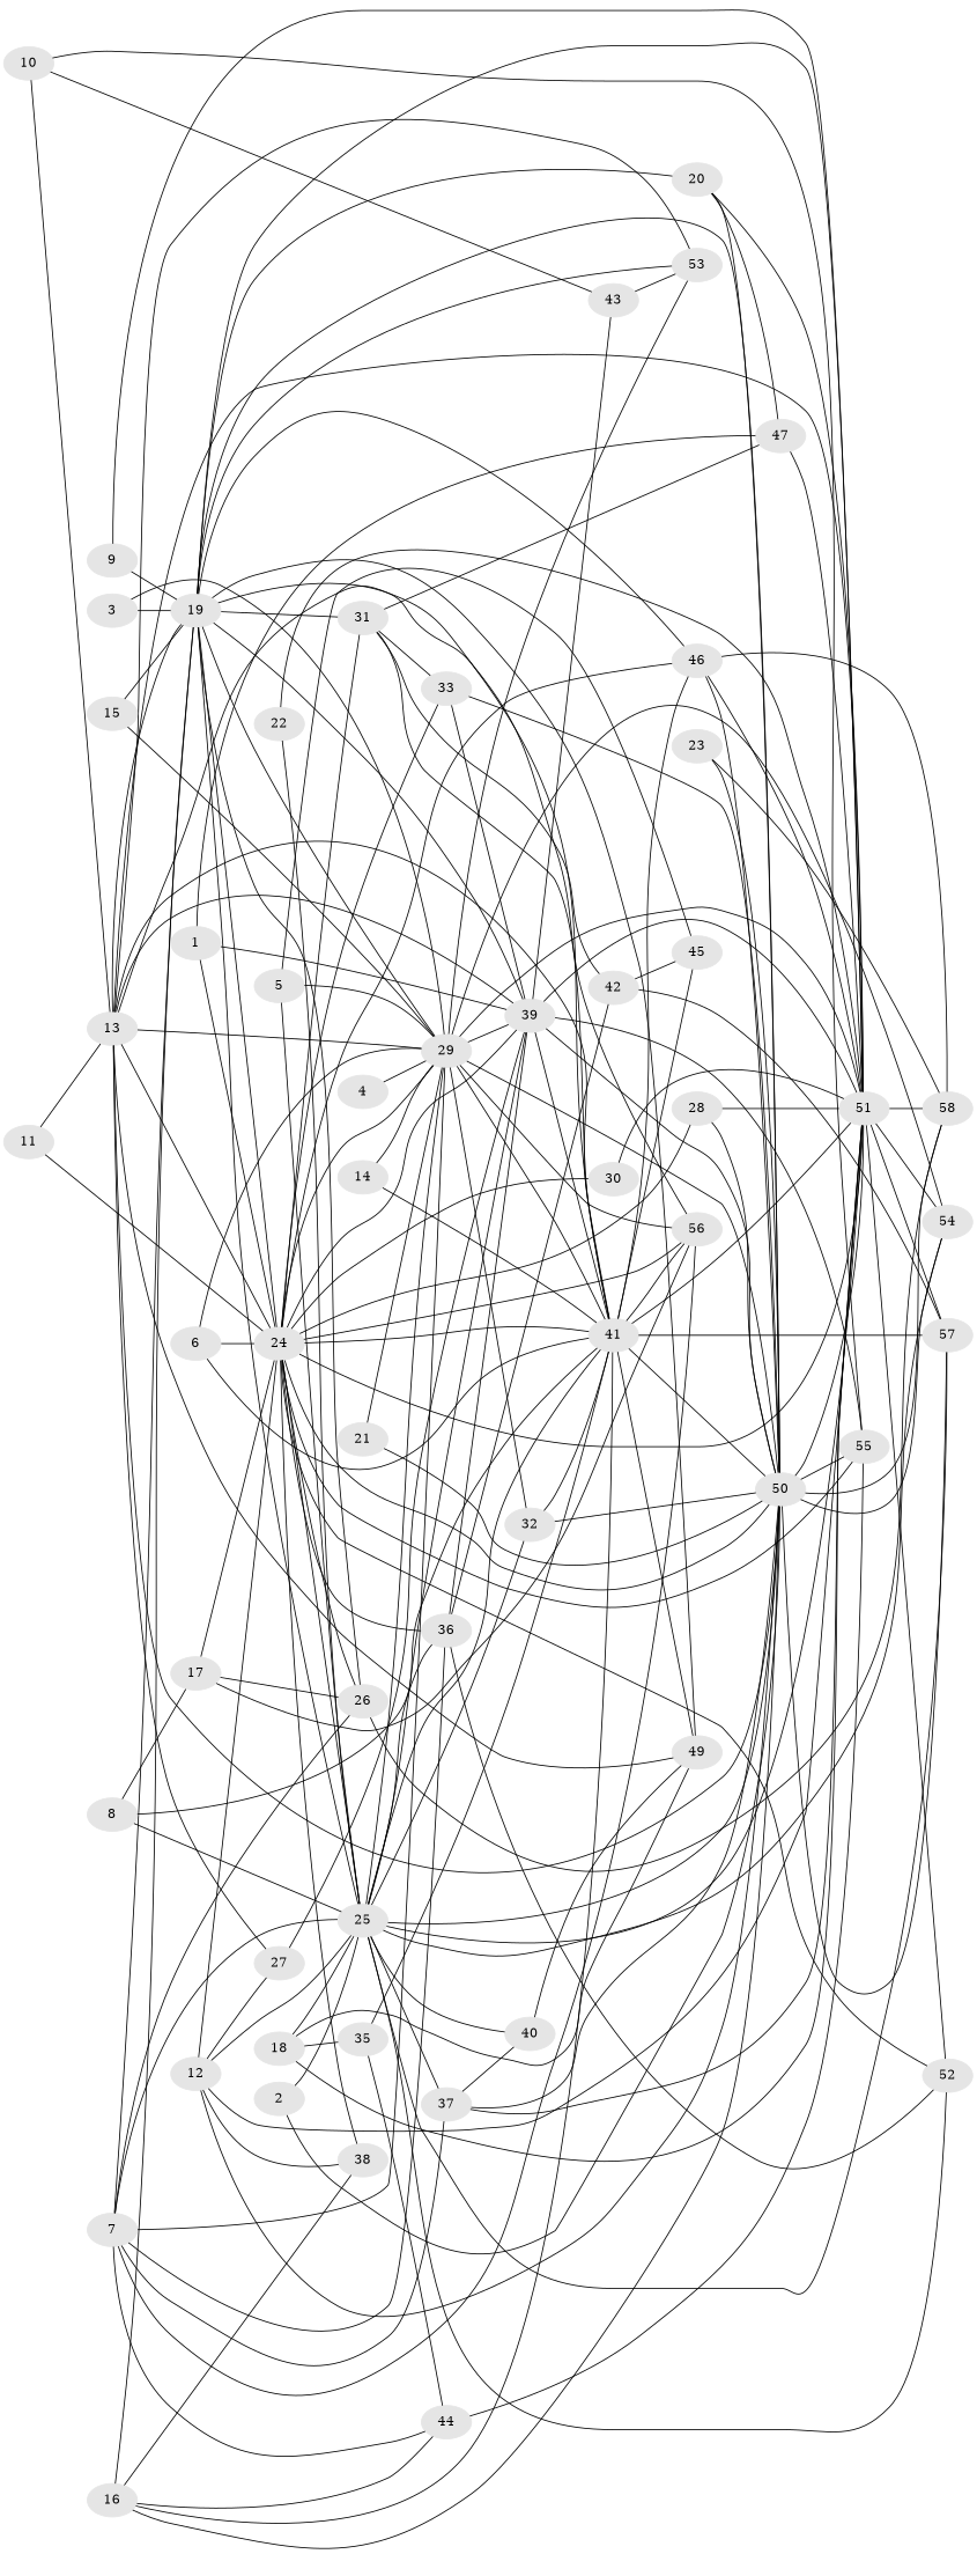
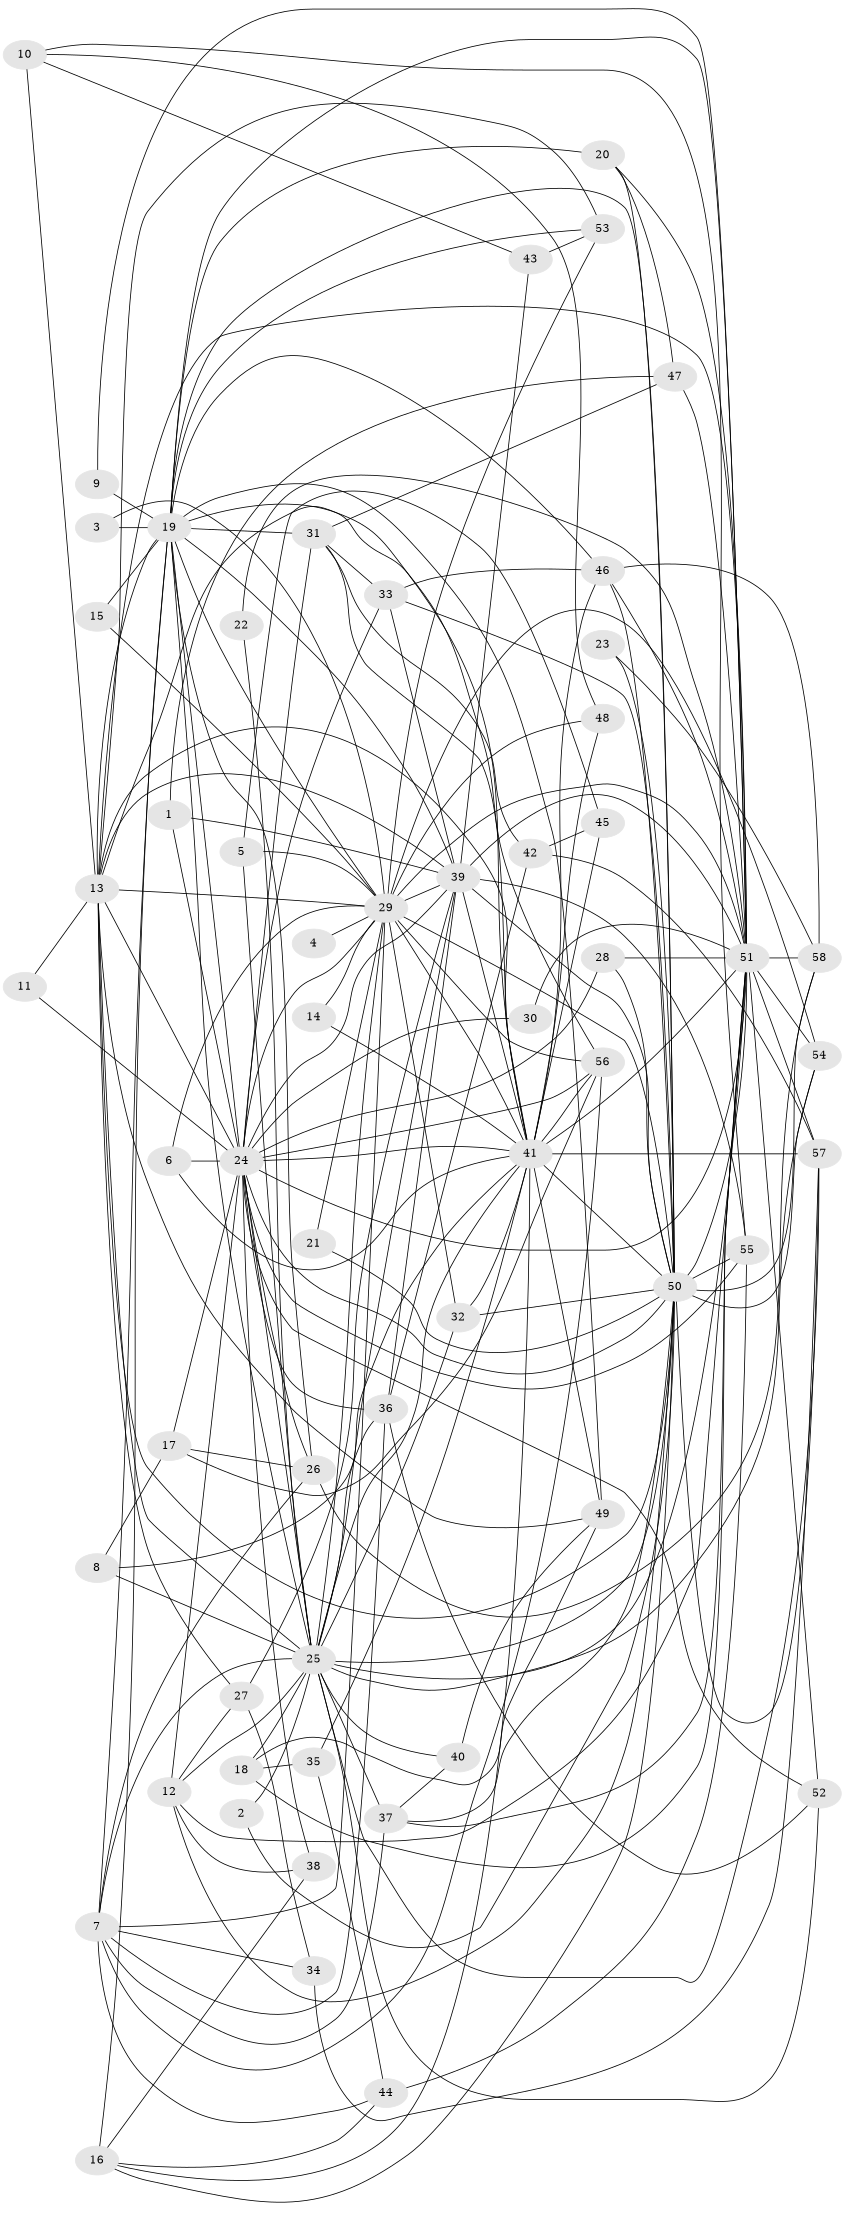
  graph {
    rankdir=LR
    node [color=gray90 style=filled]
    edge [weight=1.0]
    1
    24
    39
    47
    25
    50
    29
    41
    26
    36
    56
    51
    55
    38
    31
    46
    28
    30
    33
    52
    43
    2
    37
    32
    40
    54
    57
    58
    3
    19
    49
    53
    20
+   48
    4
    5
    45
    6
    7
+   34
    44
    42
    8
    17
    9
    10
    13
    11
    27
    12
    14
    15
    16
    18
    35
    21
    22
    23
    1 -- 24
    1 -- 39
    1 -- 47
    24 -- 39 [weight=2.0]
    24 -- 25
    24 -- 50 [weight=2.0]
    24 -- 29
    24 -- 41 [weight=3.0]
    24 -- 26 [weight=2.0]
    24 -- 36
    24 -- 56
    24 -- 51 [weight=2.0]
    24 -- 55 [weight=2.0]
    24 -- 38
    24 -- 31
-   24 -- 46
+   33 -- 46
    24 -- 28
    24 -- 30
    24 -- 33 [weight=2.0]
    24 -- 52
    39 -- 50 [weight=4.0]
    39 -- 41 [weight=2.0]
    39 -- 51 [weight=3.0]
    39 -- 55
    39 -- 43
    47 -- 51
    25 -- 39
    25 -- 50
    25 -- 29
    25 -- 41 [weight=3.0]
    25 -- 36
    25 -- 51 [weight=3.0]
    25 -- 52
    25 -- 37
    25 -- 32
    25 -- 40
    25 -- 54
    25 -- 57
    50 -- 51 [weight=2.0]
    50 -- 55
    50 -- 54
    50 -- 57
    50 -- 58
    29 -- 39
    29 -- 50
    29 -- 41 [weight=3.0]
    29 -- 56
    29 -- 51 [weight=2.0]
    29 -- 32
    29 -- 54
    29 -- 53
+   29 -- 48
    41 -- 50 [weight=2.0]
    41 -- 56
    41 -- 51 [weight=2.0]
    41 -- 46
    41 -- 57
    41 -- 49
+   41 -- 48
    41 -- 45
    26 -- 58
    36 -- 39
    36 -- 52
    36 -- 42
    51 -- 52 [weight=2.0]
    51 -- 54
    51 -- 57 [weight=2.0]
    51 -- 58
    31 -- 47
    31 -- 41
    31 -- 33
    31 -- 42
    46 -- 50
    46 -- 51
    46 -- 58
    28 -- 50
    28 -- 51
    30 -- 51
    33 -- 39
    33 -- 50
    43 -- 53
    2 -- 25
    2 -- 50
    37 -- 50
    37 -- 51
    37 -- 40
    32 -- 50
    32 -- 41
    40 -- 49
    3 -- 29
    3 -- 19
    19 -- 24
    19 -- 39
    19 -- 25
    19 -- 50 [weight=2.0]
    19 -- 29 [weight=2.0]
    19 -- 41
    19 -- 26
    19 -- 51 [weight=3.0]
    19 -- 31
    19 -- 46
    19 -- 49
    19 -- 53
    19 -- 20
    20 -- 47
    20 -- 50
    20 -- 51 [weight=2.0]
    4 -- 29
    5 -- 25
    5 -- 29
    5 -- 45
    6 -- 24
    6 -- 29
    6 -- 41
    7 -- 25 [weight=2.0]
    7 -- 29
    7 -- 26
    7 -- 36
    7 -- 56
    7 -- 37
    7 -- 19
+   7 -- 34
    7 -- 44
+   34 -- 57
    44 -- 55
    42 -- 57
    42 -- 45
    8 -- 25
    8 -- 41
    8 -- 17
    17 -- 24
    17 -- 26
    17 -- 56
    9 -- 51
    9 -- 19 [weight=2.0]
    10 -- 55 [weight=2.0]
    10 -- 43
+   10 -- 48
    10 -- 13
    13 -- 24 [weight=4.0]
    13 -- 39
+   13 -- 25
    13 -- 50
    13 -- 29
    13 -- 41
    13 -- 56
    13 -- 51 [weight=2.0]
    13 -- 19
    13 -- 49
    13 -- 53 [weight=2.0]
    13 -- 27
    11 -- 24
    11 -- 13
    27 -- 39
+   27 -- 34
    12 -- 24
    12 -- 25
    12 -- 50
    12 -- 51
    12 -- 38
    12 -- 27
    14 -- 29 [weight=2.0]
    14 -- 41
    15 -- 29
    15 -- 19
    16 -- 50
    16 -- 41
    16 -- 38
    16 -- 19
    16 -- 44
    18 -- 25
    18 -- 51
    18 -- 49
    18 -- 35
    35 -- 41
    35 -- 44
    21 -- 50
    21 -- 29 [weight=2.0]
    22 -- 25
    22 -- 51
    23 -- 50
    23 -- 58
  }
